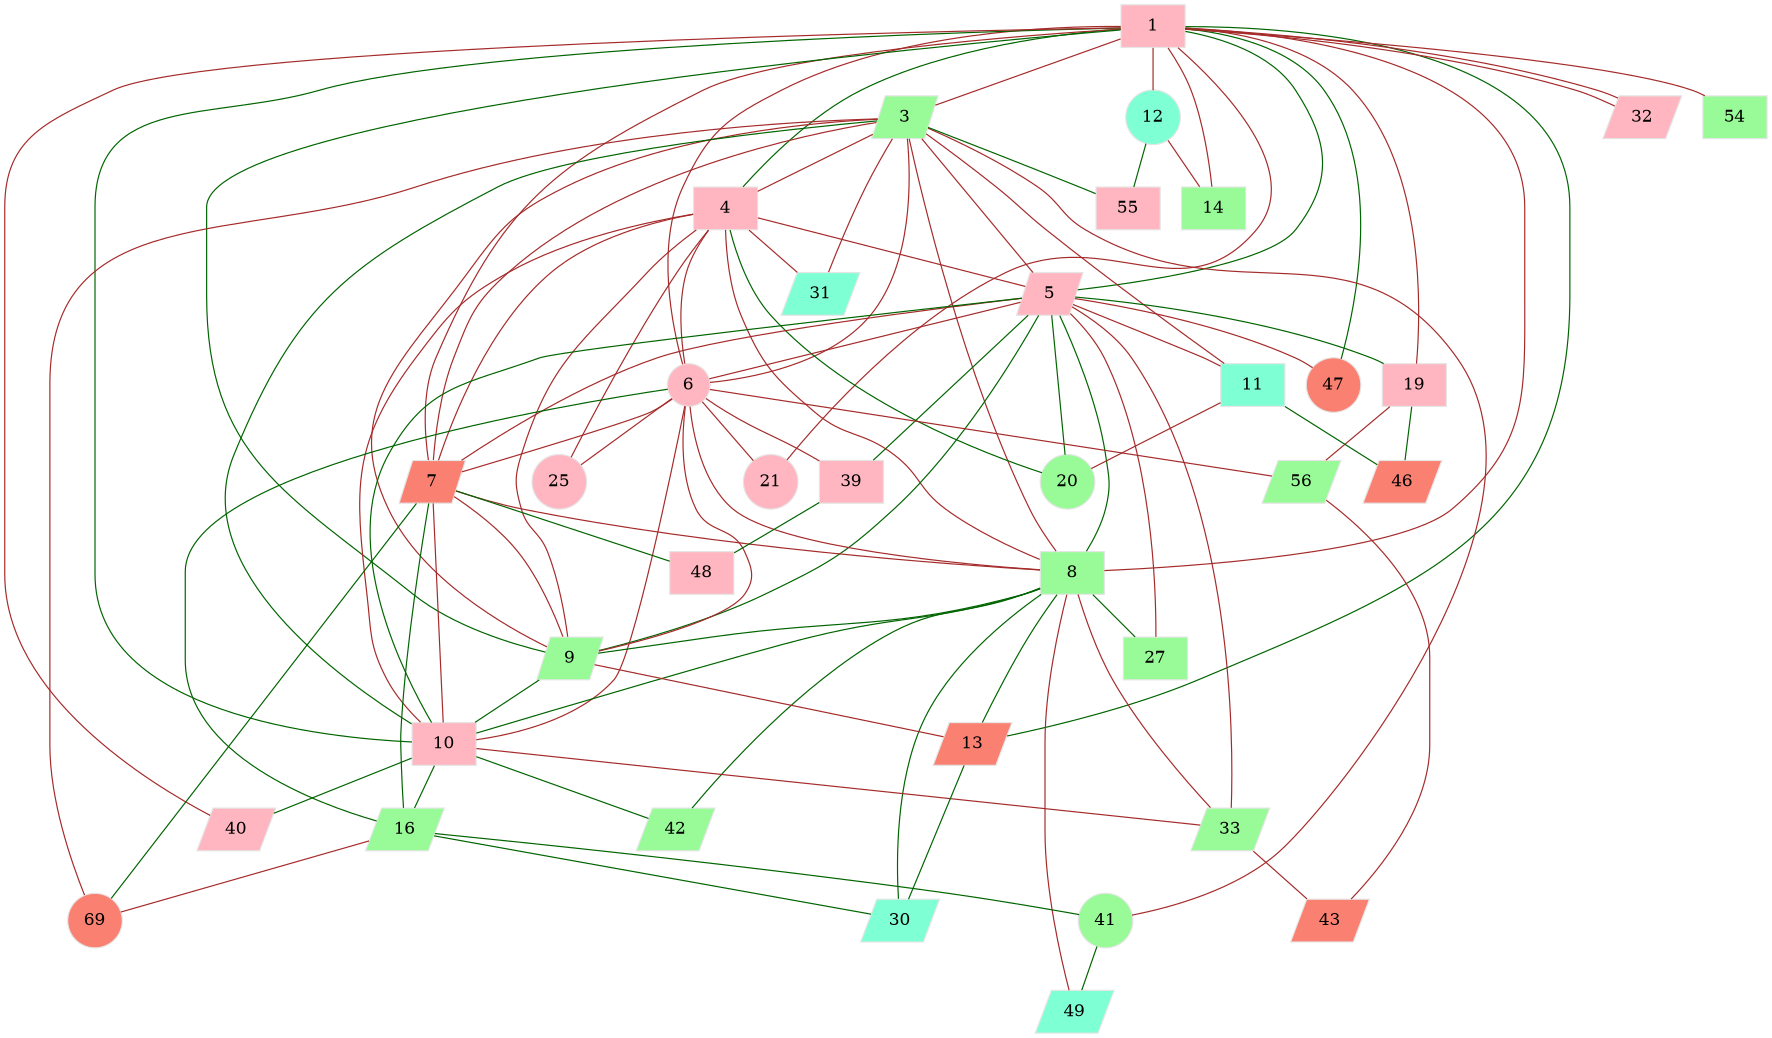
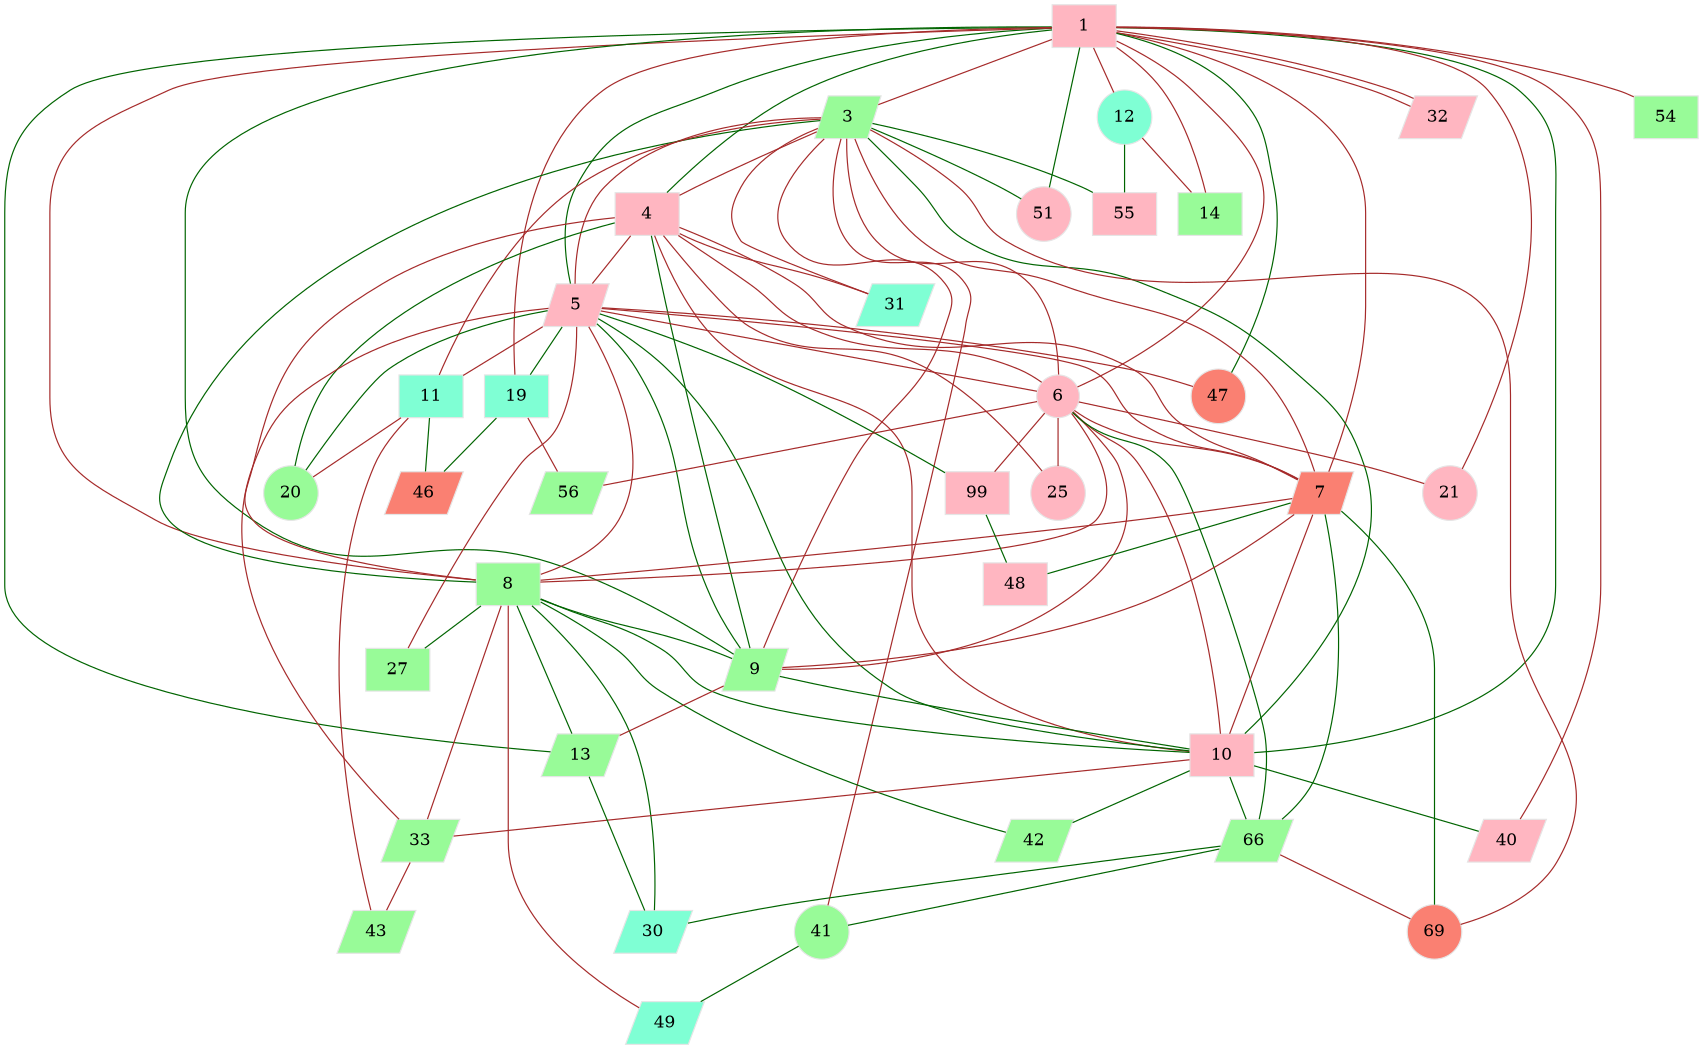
  graph {
    node [color=gray90 fillcolor=lightpink shape=parallelogram style=filled]
    edge [color=brown]
    1 [shape=box super="+2"]
    3 [fillcolor=palegreen super="+18"]
    4 [shape=box super="+53"]
    5 [super="+15"]
    6 [shape=circle super="+38"]
    7 [fillcolor=salmon super="+26"]
    8 [fillcolor=palegreen shape=box super="+17"]
    9 [fillcolor=palegreen super="+28"]
    10 [shape=box super="+45"]
    12 [fillcolor=aquamarine shape=circle super="+24"]
-   13 [fillcolor=salmon super="+22"]
+   13 [fillcolor=palegreen super="+22"]
    14 [fillcolor=palegreen shape=box]
-   19 [shape=box super="+50"]
+   19 [fillcolor=aquamarine shape=box super="+50"]
    21 [shape=circle]
    32
    40
    47 [fillcolor=salmon shape=circle]
+   51 [shape=circle super="+52"]
    54 [fillcolor=palegreen shape=box]
    11 [fillcolor=aquamarine shape=box]
    n21 [fillcolor=salmon label=69 shape=circle super="+33"]
    31 [fillcolor=aquamarine]
    41 [fillcolor=palegreen shape=circle]
    55 [shape=box]
    20 [fillcolor=palegreen shape=circle super="+37"]
    25 [shape=circle]
    n27 [fillcolor=palegreen label=33 super="+36"]
    27 [fillcolor=palegreen shape=box]
-   39 [shape=box]
-   16 [fillcolor=palegreen super="+44"]
+   39 [shape=box label=99]
+   16 [fillcolor=palegreen super="+44" label=66]
    56 [fillcolor=palegreen]
    48 [shape=box]
    30 [fillcolor=aquamarine super="+35"]
    42 [fillcolor=palegreen]
    49 [fillcolor=aquamarine]
    46 [fillcolor=salmon]
-   43 [fillcolor=salmon]
+   43 [fillcolor=palegreen]
    1 -- 3 [weight=2]
    1 -- 4 [color=darkgreen weight=2]
    1 -- 5 [color=darkgreen weight=2]
    1 -- 6 [weight=2]
    1 -- 7 [weight=2]
    1 -- 8 [weight=2]
    1 -- 9 [color=darkgreen weight=2]
    1 -- 10 [color=darkgreen weight=2]
    1 -- 12 [weight=2]
    1 -- 13 [color=darkgreen]
    1 -- 14
    1 -- 19 [weight=2]
    1 -- 21
    1 -- 32
    1 -- 32
    1 -- 40
    1 -- 47 [color=darkgreen]
+   1 -- 51 [color=darkgreen weight=2]
    1 -- 54
    3 -- 4
    3 -- 5
    3 -- 6
    3 -- 7
-   3 -- 8
+   3 -- 8 [color=darkgreen]
    3 -- 9
    3 -- 10 [color=darkgreen]
+   3 -- 51 [color=darkgreen]
    3 -- 11
    3 -- n21
    3 -- 31
    3 -- 41
    3 -- 55 [color=darkgreen]
    4 -- 5
    4 -- 6
    4 -- 7
    4 -- 8
-   4 -- 9
+   4 -- 9 [color=darkgreen]
    4 -- 10
    4 -- 31
    4 -- 20 [color=darkgreen]
    4 -- 25
    5 -- 6
    5 -- 7 [weight=3]
-   5 -- 8 [color=darkgreen weight=2]
+   5 -- 8 [weight=2]
    5 -- 9 [color=darkgreen weight=2]
    5 -- 10 [color=darkgreen]
    5 -- 19 [color=darkgreen]
    5 -- 47
    5 -- 11
    5 -- 20 [color=darkgreen]
    5 -- n27
    5 -- 27
    5 -- 39 [color=darkgreen]
    6 -- 7 [weight=2]
    6 -- 8
    6 -- 9
    6 -- 10
    6 -- 21
    6 -- 25
    6 -- 39
    6 -- 16 [color=darkgreen]
    6 -- 56
    7 -- 8
    7 -- 9
    7 -- 10 [weight=2]
    7 -- n21 [color=darkgreen]
    7 -- 16 [color=darkgreen]
    7 -- 48 [color=darkgreen]
    8 -- 9 [color=darkgreen]
    8 -- 10 [color=darkgreen]
    8 -- 13 [color=darkgreen]
    8 -- n27
    8 -- 27 [color=darkgreen]
    8 -- 30 [color=darkgreen]
    8 -- 42 [color=darkgreen]
    8 -- 49
    9 -- 10 [color=darkgreen]
    9 -- 13
    10 -- 40 [color=darkgreen]
    10 -- n27
    10 -- 16 [color=darkgreen]
    10 -- 42 [color=darkgreen]
    12 -- 14 [weight=2]
    12 -- 55 [color=darkgreen]
    13 -- 30 [color=darkgreen]
    19 -- 56
    19 -- 46 [color=darkgreen]
    11 -- 20
    11 -- 46 [color=darkgreen]
-   56 -- 43
+   11 -- 43
    41 -- 49 [color=darkgreen]
    n27 -- 43
    39 -- 48 [color=darkgreen]
    16 -- n21
    16 -- 41 [color=darkgreen]
    16 -- 30 [color=darkgreen]
  }
